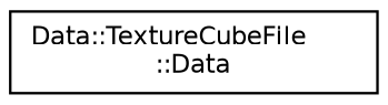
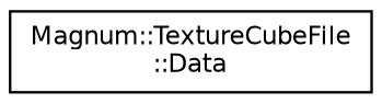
  digraph {
    rankdir=LR
-   n1 [color=black fillcolor=white fontname=Helvetica fontsize=10 height=0.2 label="Data::TextureCubeFile\l::Data" shape=record style=filled width=0.4]
+   n1 [color=black fillcolor=white fontname=Helvetica fontsize=10 height=0.2 label="Magnum::TextureCubeFile\l::Data" shape=record style=filled width=0.4]
  }
